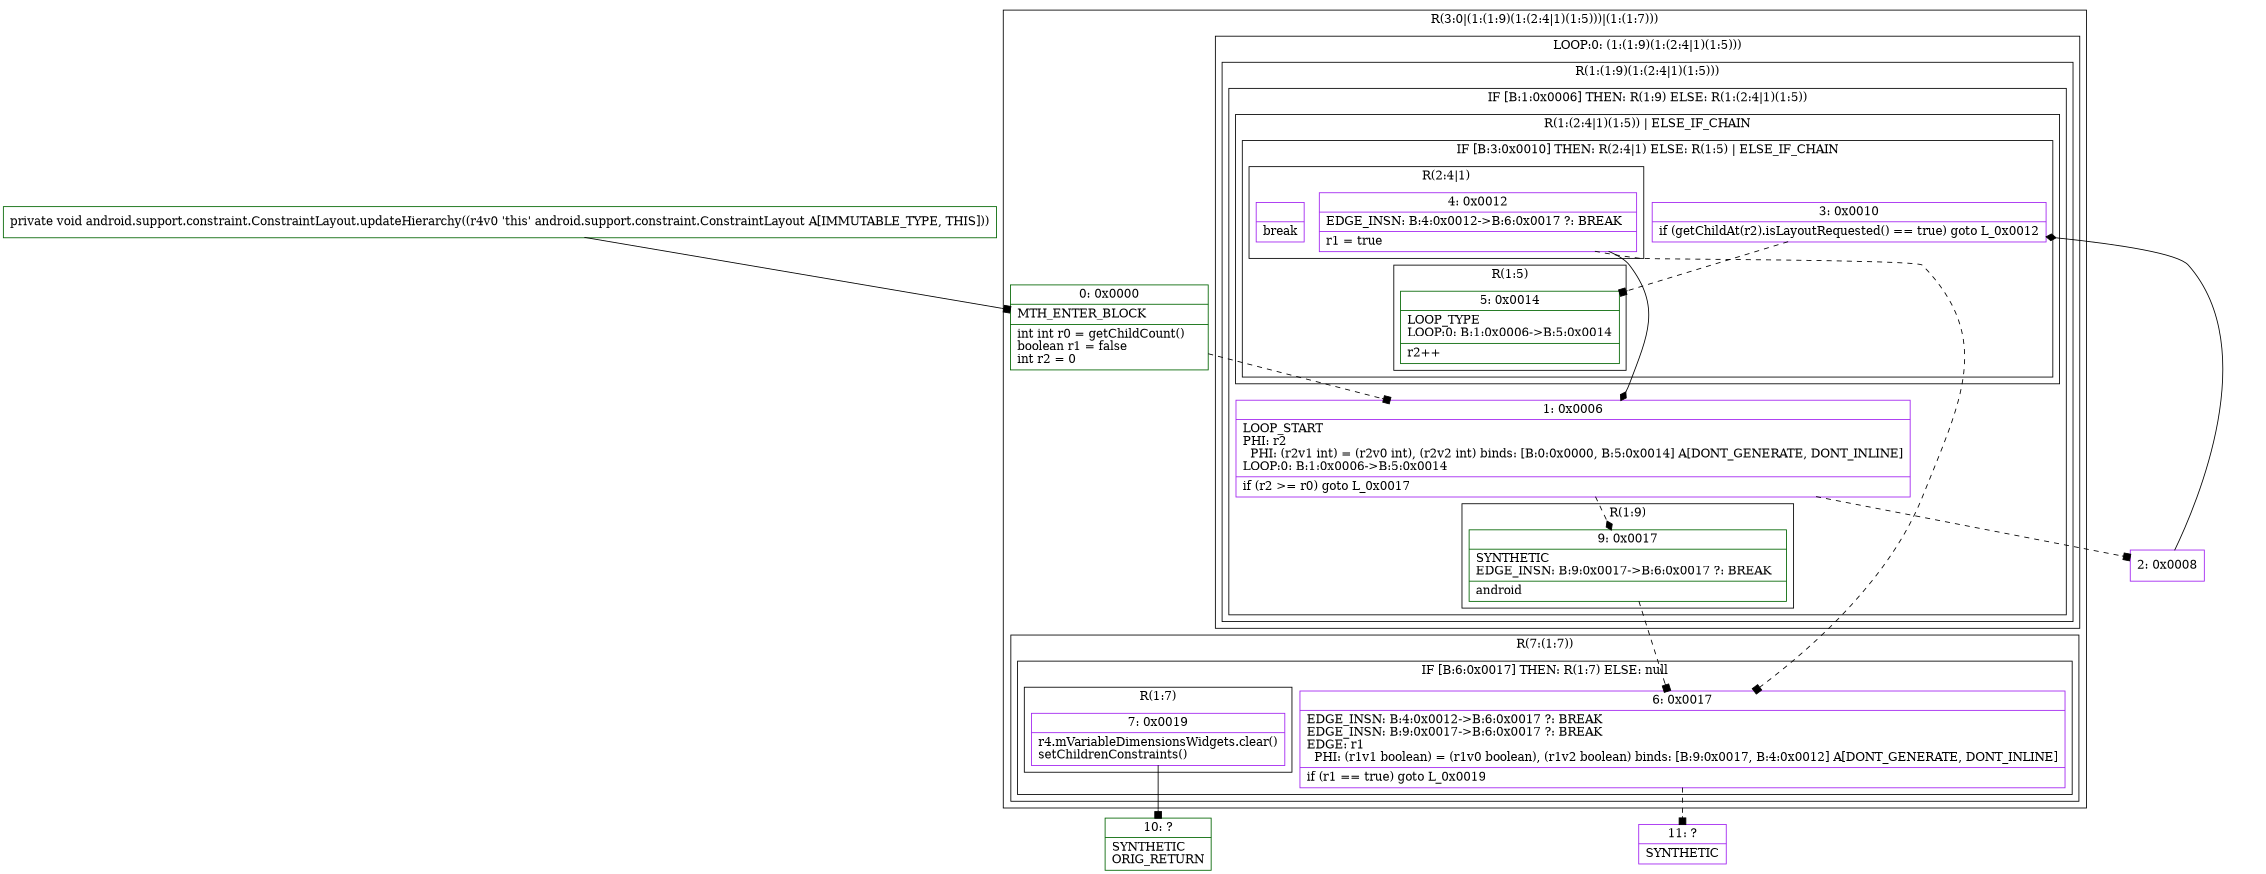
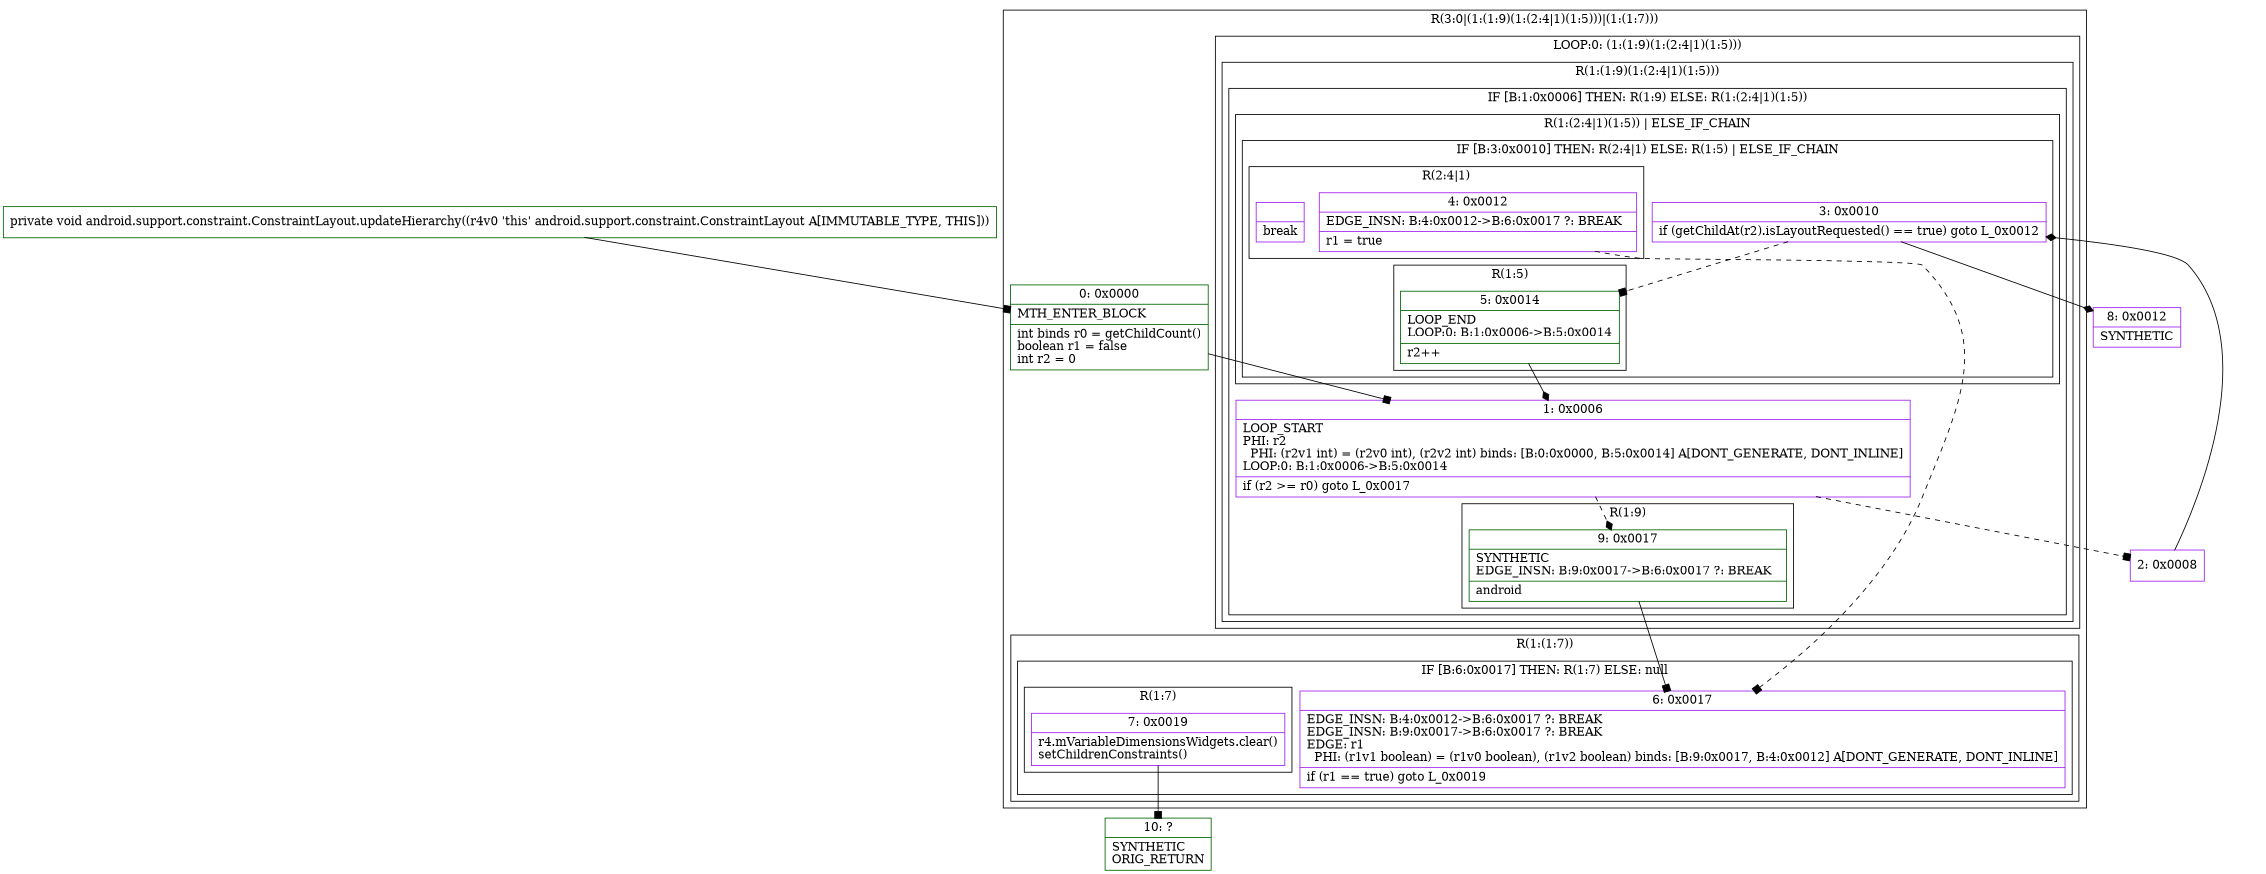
  digraph {
    node [color=purple shape=record]
    edge [arrowhead=box]
    n1 [color=darkgreen label="{9\:\ 0x0017|SYNTHETIC\lEDGE_INSN: B:9:0x0017\-\>B:6:0x0017 ?: BREAK  \l|android\l}"]
    n2 [label="{4\:\ 0x0012|EDGE_INSN: B:4:0x0012\-\>B:6:0x0017 ?: BREAK  \l|r1 = true\l}"]
    n3 [label="{|break\l}"]
-   n4 [color=darkgreen label="{5\:\ 0x0014|LOOP_TYPE\lLOOP:0: B:1:0x0006\-\>B:5:0x0014\l|r2++\l}"]
+   n4 [color=darkgreen label="{5\:\ 0x0014|LOOP_END\lLOOP:0: B:1:0x0006\-\>B:5:0x0014\l|r2++\l}"]
    n5 [label="{3\:\ 0x0010|if (getChildAt(r2).isLayoutRequested() == true) goto L_0x0012\l}"]
    n6 [label="{1\:\ 0x0006|LOOP_START\lPHI: r2 \l  PHI: (r2v1 int) = (r2v0 int), (r2v2 int) binds: [B:0:0x0000, B:5:0x0014] A[DONT_GENERATE, DONT_INLINE]\lLOOP:0: B:1:0x0006\-\>B:5:0x0014\l|if (r2 \>= r0) goto L_0x0017\l}"]
    n7 [label="{7\:\ 0x0019|r4.mVariableDimensionsWidgets.clear()\lsetChildrenConstraints()\l}"]
    n8 [label="{6\:\ 0x0017|EDGE_INSN: B:4:0x0012\-\>B:6:0x0017 ?: BREAK  \lEDGE_INSN: B:9:0x0017\-\>B:6:0x0017 ?: BREAK  \lEDGE: r1 \l  PHI: (r1v1 boolean) = (r1v0 boolean), (r1v2 boolean) binds: [B:9:0x0017, B:4:0x0012] A[DONT_GENERATE, DONT_INLINE]\l|if (r1 == true) goto L_0x0019\l}"]
-   n9 [color=darkgreen label="{0\:\ 0x0000|MTH_ENTER_BLOCK\l|int int r0 = getChildCount()\lboolean r1 = false\lint r2 = 0\l}"]
+   n9 [color=darkgreen label="{0\:\ 0x0000|MTH_ENTER_BLOCK\l|int binds r0 = getChildCount()\lboolean r1 = false\lint r2 = 0\l}"]
+   n10 [label="{8\:\ 0x0012|SYNTHETIC\l}"]
    n11 [label="{2\:\ 0x0008}"]
    n12 [color=darkgreen label="{10\:\ ?|SYNTHETIC\lORIG_RETURN\l}"]
-   n13 [label="{11\:\ ?|SYNTHETIC\l}"]
    n14 [color=darkgreen label="{private void android.support.constraint.ConstraintLayout.updateHierarchy((r4v0 'this' android.support.constraint.ConstraintLayout A[IMMUTABLE_TYPE, THIS])) }"]
    subgraph cluster_1 {
      label="R(3:0|(1:(1:9)(1:(2:4|1)(1:5)))|(1:(1:7)))"
      n9
      subgraph cluster_2 {
        label="LOOP:0: (1:(1:9)(1:(2:4|1)(1:5)))"
        subgraph cluster_3 {
          label="R(1:(1:9)(1:(2:4|1)(1:5)))"
          subgraph cluster_4 {
            label="IF [B:1:0x0006] THEN: R(1:9) ELSE: R(1:(2:4|1)(1:5))"
            n6
            subgraph cluster_5 {
              label="R(1:9)"
              n1
            }
            subgraph cluster_6 {
              label="R(1:(2:4|1)(1:5)) | ELSE_IF_CHAIN\l"
              subgraph cluster_7 {
                label="IF [B:3:0x0010] THEN: R(2:4|1) ELSE: R(1:5) | ELSE_IF_CHAIN\l"
                n5
                subgraph cluster_8 {
                  label="R(2:4|1)"
                  n2
                  n3
                }
                subgraph cluster_9 {
                  label="R(1:5)"
                  n4
                }
              }
            }
          }
        }
      }
      subgraph cluster_10 {
-       label="R(7:(1:7))"
+       label="R(1:(1:7))"
        subgraph cluster_11 {
          label="IF [B:6:0x0017] THEN: R(1:7) ELSE: null"
          n8
          subgraph cluster_12 {
            label="R(1:7)"
            n7
          }
        }
      }
    }
-   n1 -> n8 [style=dashed]
+   n1 -> n8
    n2 -> n8 [style=dashed]
-   n2 -> n6 [arrowhead=diamond]
+   n4 -> n6 [arrowhead=diamond]
    n5 -> n4 [style=dashed]
+   n5 -> n10 [arrowhead=diamond]
    n6 -> n1 [arrowhead=diamond style=dashed]
    n6 -> n11 [style=dashed]
    n7 -> n12
-   n8 -> n13 [style=dashed]
-   n9 -> n6 [style=dashed]
+   n9 -> n6
    n11 -> n5 [arrowhead=diamond]
    n14 -> n9
  }
